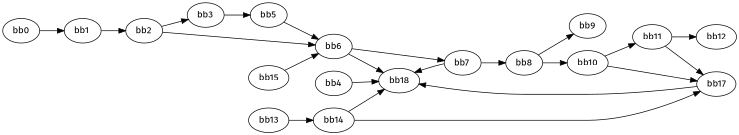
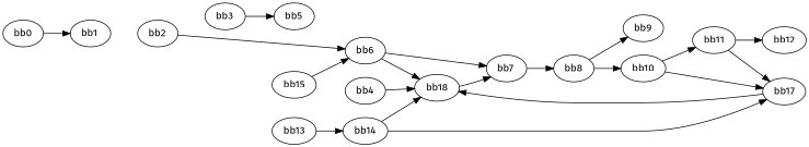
  digraph {
    fontname="Fira Sans"
    rankdir=LR
    node [fontname="Fira Sans"]
    edge [fontname="Fira Sans"]
    n1 [label="bb0\l"]
    n2 [label="bb1\l"]
    n3 [label="bb2\l"]
    n4 [label="bb18\l"]
    n5 [label="bb3\l"]
    n6 [label="bb6\l"]
    n7 [label="bb5\l"]
    n8 [label="bb4\l"]
    n9 [label="bb7\l"]
    n10 [label="bb8\l"]
    n11 [label="bb9\l"]
    n12 [label="bb10\l"]
    n13 [label="bb11\l"]
    n14 [label="bb17\l"]
    n15 [label="bb12\l"]
    n16 [label="bb13\l"]
    n17 [label="bb14\l"]
    n18 [label="bb15\l"]
    n1 -> n2
-   n2 -> n3
-   n3 -> n5
    n3 -> n6
    n5 -> n7
    n6 -> n4
    n6 -> n9
-   n7 -> n6
    n8 -> n4
-   n9 -> n4
+   n4 -> n9
    n9 -> n10
    n10 -> n11
    n10 -> n12
    n12 -> n13
    n12 -> n14
    n13 -> n14
    n13 -> n15
    n14 -> n4
    n16 -> n17
    n17 -> n4
    n17 -> n14
    n18 -> n6
  }
